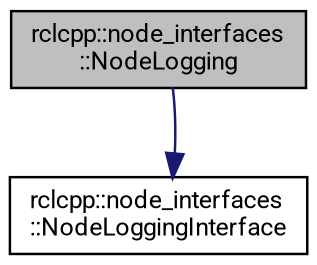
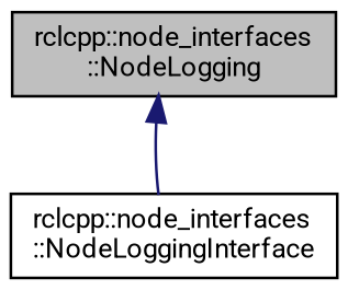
  digraph {
    fontname=Roboto
    node [color=black fontname=Roboto fontsize=10 shape=record style=filled]
    n1 [fillcolor=grey75 fontcolor=black height=0.2 label="rclcpp::node_interfaces\l::NodeLogging" width=0.4]
    n2 [fillcolor=white height=0.2 label="rclcpp::node_interfaces\l::NodeLoggingInterface" width=0.4]
-   n2 -> n1 [color=midnightblue dir=back fontname=Roboto fontsize=10 labelfontname=Helvetica labelfontsize=10 style=solid]
+   n1 -> n2 [color=midnightblue dir=back fontname=Roboto fontsize=10 labelfontname=Helvetica labelfontsize=10 style=solid]
  }
